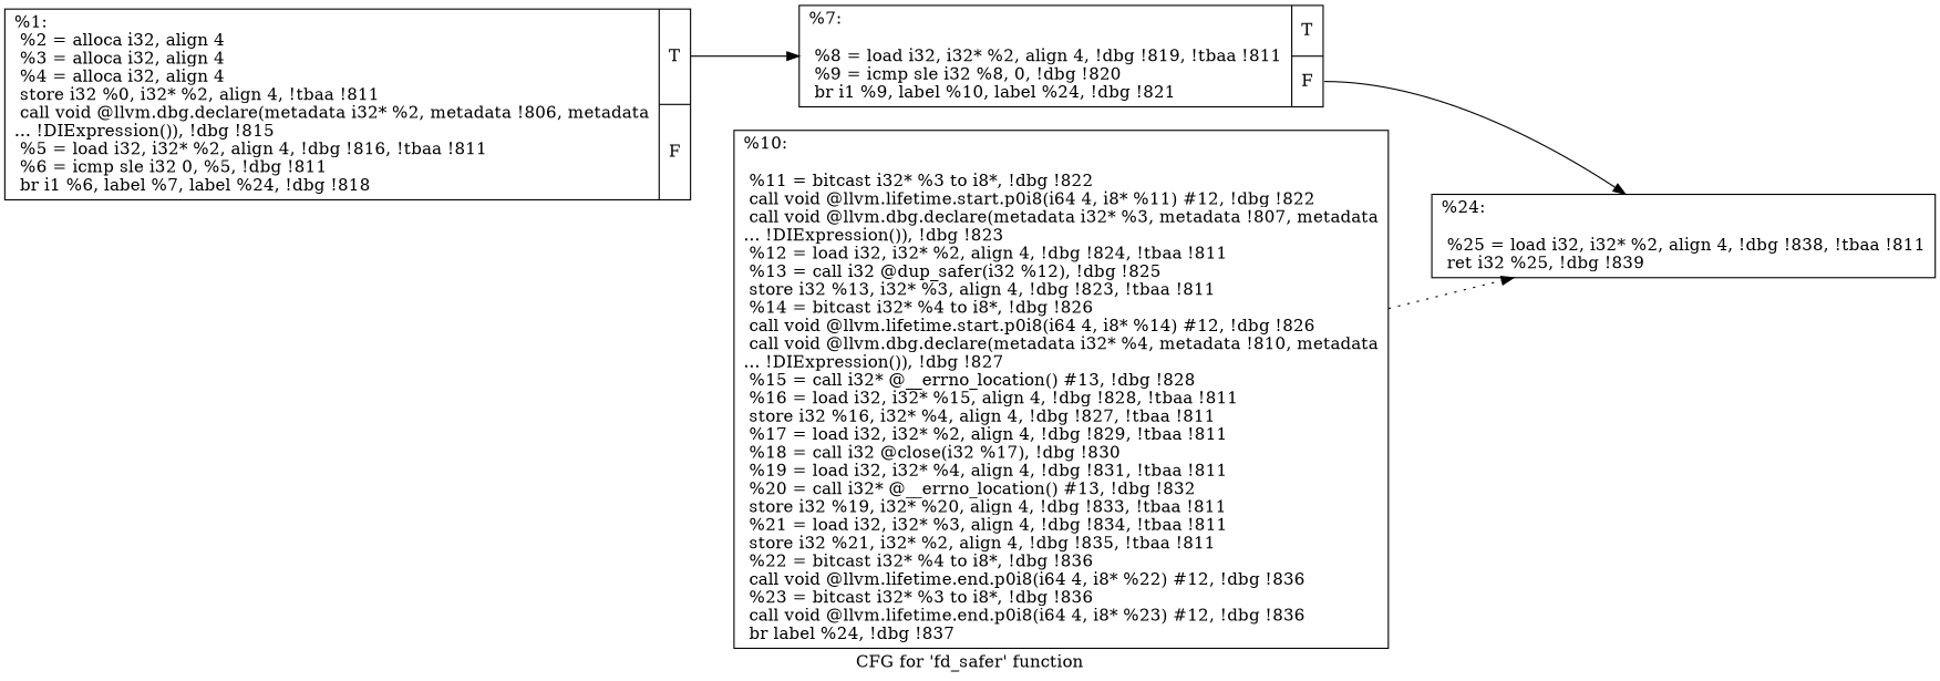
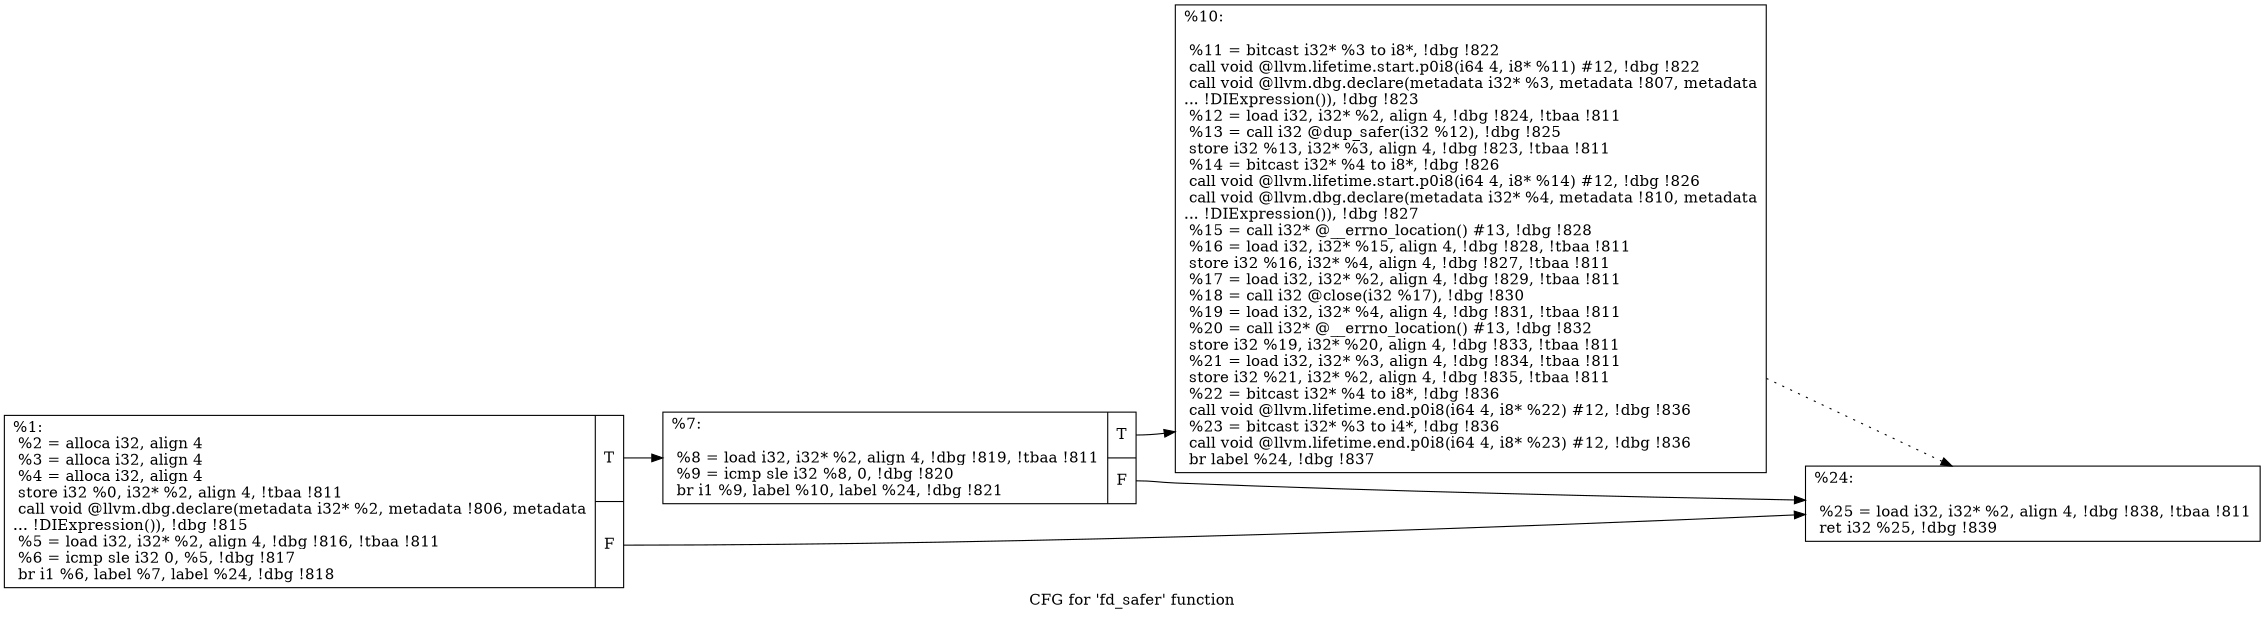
  digraph {
    label="CFG for 'fd_safer' function"
    rankdir=LR
    node [shape=record]
    edge [style=solid tailport=s0]
-   n1 [label="{%1:\l  %2 = alloca i32, align 4\l  %3 = alloca i32, align 4\l  %4 = alloca i32, align 4\l  store i32 %0, i32* %2, align 4, !tbaa !811\l  call void @llvm.dbg.declare(metadata i32* %2, metadata !806, metadata\l... !DIExpression()), !dbg !815\l  %5 = load i32, i32* %2, align 4, !dbg !816, !tbaa !811\l  %6 = icmp sle i32 0, %5, !dbg !811\l  br i1 %6, label %7, label %24, !dbg !818\l|{<s0>T|<s1>F}}"]
+   n1 [label="{%1:\l  %2 = alloca i32, align 4\l  %3 = alloca i32, align 4\l  %4 = alloca i32, align 4\l  store i32 %0, i32* %2, align 4, !tbaa !811\l  call void @llvm.dbg.declare(metadata i32* %2, metadata !806, metadata\l... !DIExpression()), !dbg !815\l  %5 = load i32, i32* %2, align 4, !dbg !816, !tbaa !811\l  %6 = icmp sle i32 0, %5, !dbg !817\l  br i1 %6, label %7, label %24, !dbg !818\l|{<s0>T|<s1>F}}"]
    n2 [label="{%7:\l\l  %8 = load i32, i32* %2, align 4, !dbg !819, !tbaa !811\l  %9 = icmp sle i32 %8, 0, !dbg !820\l  br i1 %9, label %10, label %24, !dbg !821\l|{<s0>T|<s1>F}}"]
    n3 [label="{%24:\l\l  %25 = load i32, i32* %2, align 4, !dbg !838, !tbaa !811\l  ret i32 %25, !dbg !839\l}"]
-   n4 [label="{%10:\l\l  %11 = bitcast i32* %3 to i8*, !dbg !822\l  call void @llvm.lifetime.start.p0i8(i64 4, i8* %11) #12, !dbg !822\l  call void @llvm.dbg.declare(metadata i32* %3, metadata !807, metadata\l... !DIExpression()), !dbg !823\l  %12 = load i32, i32* %2, align 4, !dbg !824, !tbaa !811\l  %13 = call i32 @dup_safer(i32 %12), !dbg !825\l  store i32 %13, i32* %3, align 4, !dbg !823, !tbaa !811\l  %14 = bitcast i32* %4 to i8*, !dbg !826\l  call void @llvm.lifetime.start.p0i8(i64 4, i8* %14) #12, !dbg !826\l  call void @llvm.dbg.declare(metadata i32* %4, metadata !810, metadata\l... !DIExpression()), !dbg !827\l  %15 = call i32* @__errno_location() #13, !dbg !828\l  %16 = load i32, i32* %15, align 4, !dbg !828, !tbaa !811\l  store i32 %16, i32* %4, align 4, !dbg !827, !tbaa !811\l  %17 = load i32, i32* %2, align 4, !dbg !829, !tbaa !811\l  %18 = call i32 @close(i32 %17), !dbg !830\l  %19 = load i32, i32* %4, align 4, !dbg !831, !tbaa !811\l  %20 = call i32* @__errno_location() #13, !dbg !832\l  store i32 %19, i32* %20, align 4, !dbg !833, !tbaa !811\l  %21 = load i32, i32* %3, align 4, !dbg !834, !tbaa !811\l  store i32 %21, i32* %2, align 4, !dbg !835, !tbaa !811\l  %22 = bitcast i32* %4 to i8*, !dbg !836\l  call void @llvm.lifetime.end.p0i8(i64 4, i8* %22) #12, !dbg !836\l  %23 = bitcast i32* %3 to i8*, !dbg !836\l  call void @llvm.lifetime.end.p0i8(i64 4, i8* %23) #12, !dbg !836\l  br label %24, !dbg !837\l}"]
+   n4 [label="{%10:\l\l  %11 = bitcast i32* %3 to i8*, !dbg !822\l  call void @llvm.lifetime.start.p0i8(i64 4, i8* %11) #12, !dbg !822\l  call void @llvm.dbg.declare(metadata i32* %3, metadata !807, metadata\l... !DIExpression()), !dbg !823\l  %12 = load i32, i32* %2, align 4, !dbg !824, !tbaa !811\l  %13 = call i32 @dup_safer(i32 %12), !dbg !825\l  store i32 %13, i32* %3, align 4, !dbg !823, !tbaa !811\l  %14 = bitcast i32* %4 to i8*, !dbg !826\l  call void @llvm.lifetime.start.p0i8(i64 4, i8* %14) #12, !dbg !826\l  call void @llvm.dbg.declare(metadata i32* %4, metadata !810, metadata\l... !DIExpression()), !dbg !827\l  %15 = call i32* @__errno_location() #13, !dbg !828\l  %16 = load i32, i32* %15, align 4, !dbg !828, !tbaa !811\l  store i32 %16, i32* %4, align 4, !dbg !827, !tbaa !811\l  %17 = load i32, i32* %2, align 4, !dbg !829, !tbaa !811\l  %18 = call i32 @close(i32 %17), !dbg !830\l  %19 = load i32, i32* %4, align 4, !dbg !831, !tbaa !811\l  %20 = call i32* @__errno_location() #13, !dbg !832\l  store i32 %19, i32* %20, align 4, !dbg !833, !tbaa !811\l  %21 = load i32, i32* %3, align 4, !dbg !834, !tbaa !811\l  store i32 %21, i32* %2, align 4, !dbg !835, !tbaa !811\l  %22 = bitcast i32* %4 to i8*, !dbg !836\l  call void @llvm.lifetime.end.p0i8(i64 4, i8* %22) #12, !dbg !836\l  %23 = bitcast i32* %3 to i4*, !dbg !836\l  call void @llvm.lifetime.end.p0i8(i64 4, i8* %23) #12, !dbg !836\l  br label %24, !dbg !837\l}"]
    n1 -> n2
+   n1 -> n3 [tailport=s1]
    n2 -> n3 [tailport=s1]
+   n2 -> n4
    n4 -> n3 [style=dotted]
  }
